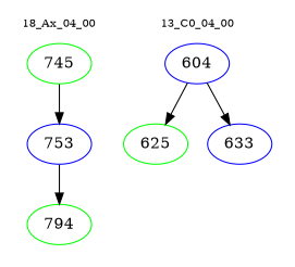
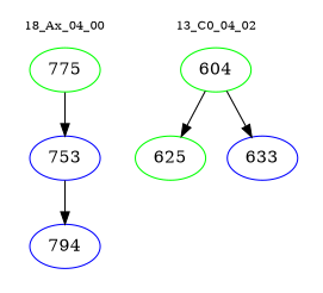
  digraph {
    node [color=green]
    edge [color=black]
-   n1 [label=745]
-   n2 [label=794]
+   n1 [label=775]
+   n2 [color=blue label=794]
    n3 [color=blue label=753]
-   n4 [color=blue label=604]
+   n4 [label=604]
    n5 [label=625]
    n6 [color=blue label=633]
    subgraph cluster_1 {
      color=white
      fontsize=10
      label="18_Ax_04_00"
      n1
      n2
      n3
    }
    subgraph cluster_2 {
      color=white
      fontsize=10
-     label="13_C0_04_00"
+     label="13_C0_04_02"
      n4
      n5
      n6
    }
    n1 -> n3
    n3 -> n2
    n4 -> n5
    n4 -> n6
  }
